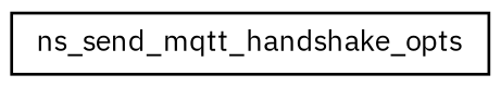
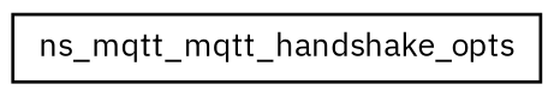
  digraph {
    rankdir=LR
    fontname="IBM Plex Sans"
-   n1 [color=black fillcolor=white fontname="IBM Plex Sans" fontsize=10 height=0.2 label=ns_send_mqtt_handshake_opts shape=record style=filled width=0.4]
+   n1 [color=black fillcolor=white fontname="IBM Plex Sans" fontsize=10 height=0.2 label=ns_mqtt_mqtt_handshake_opts shape=record style=filled width=0.4]
  }
